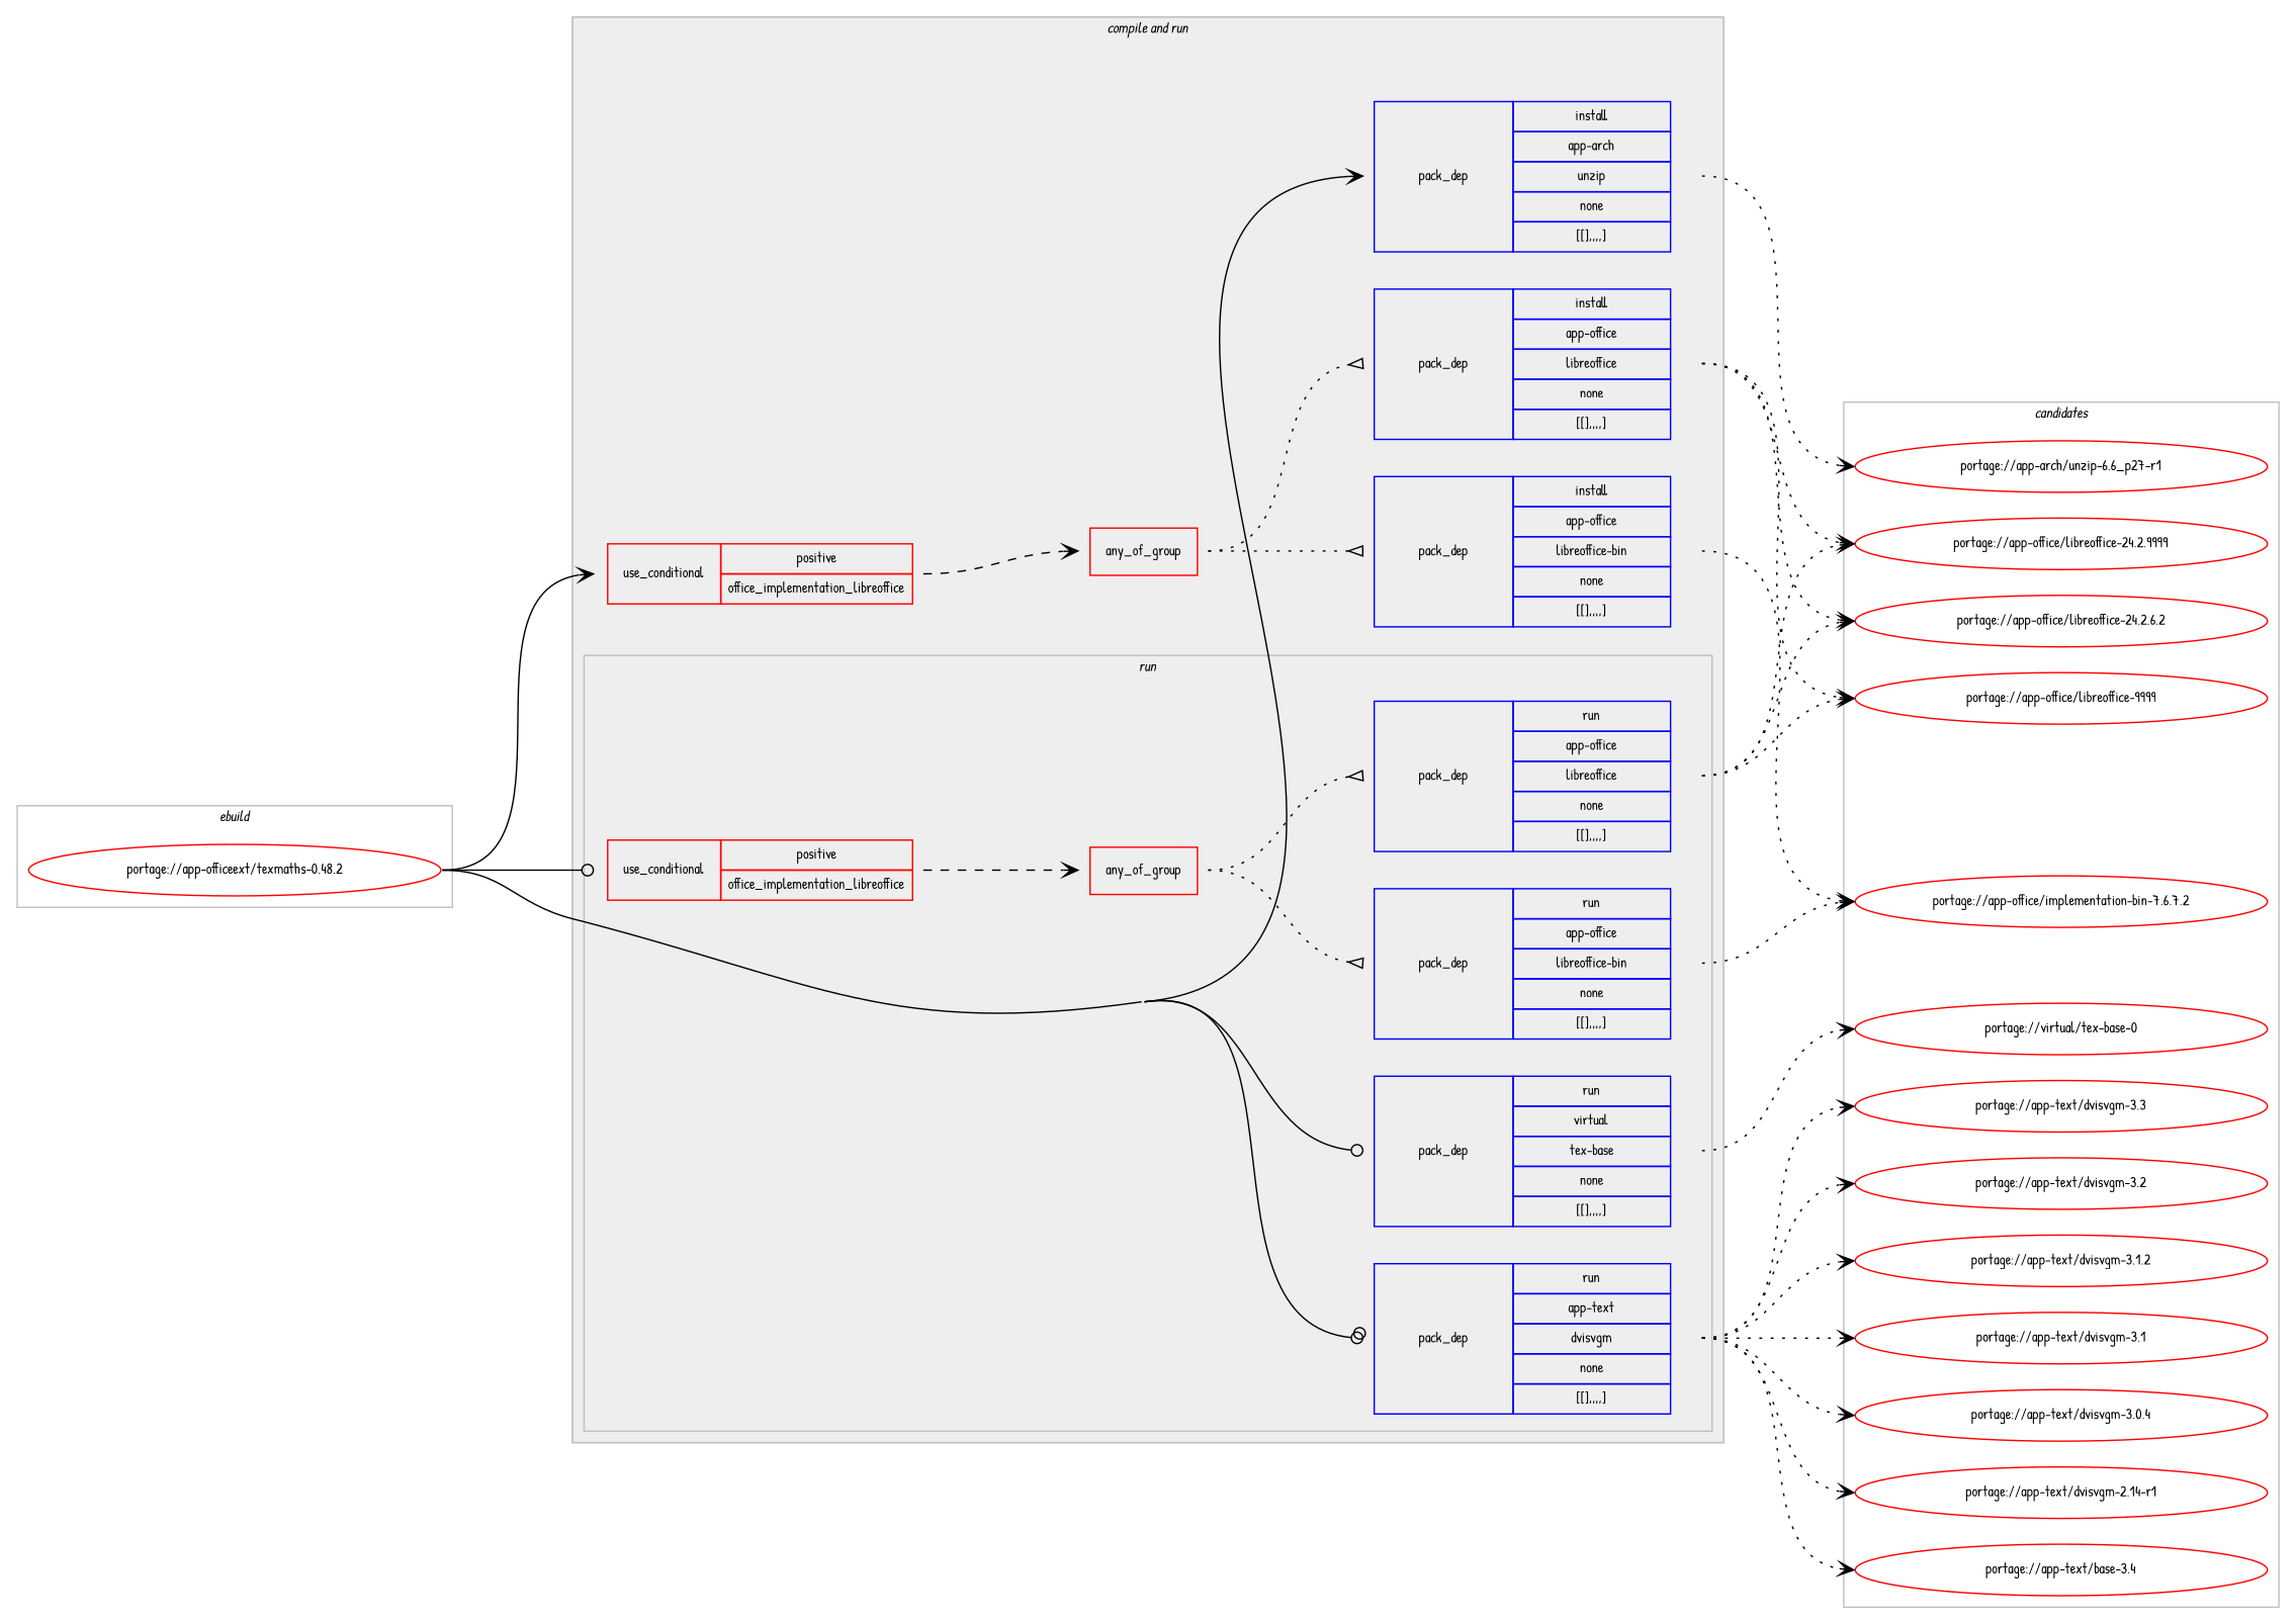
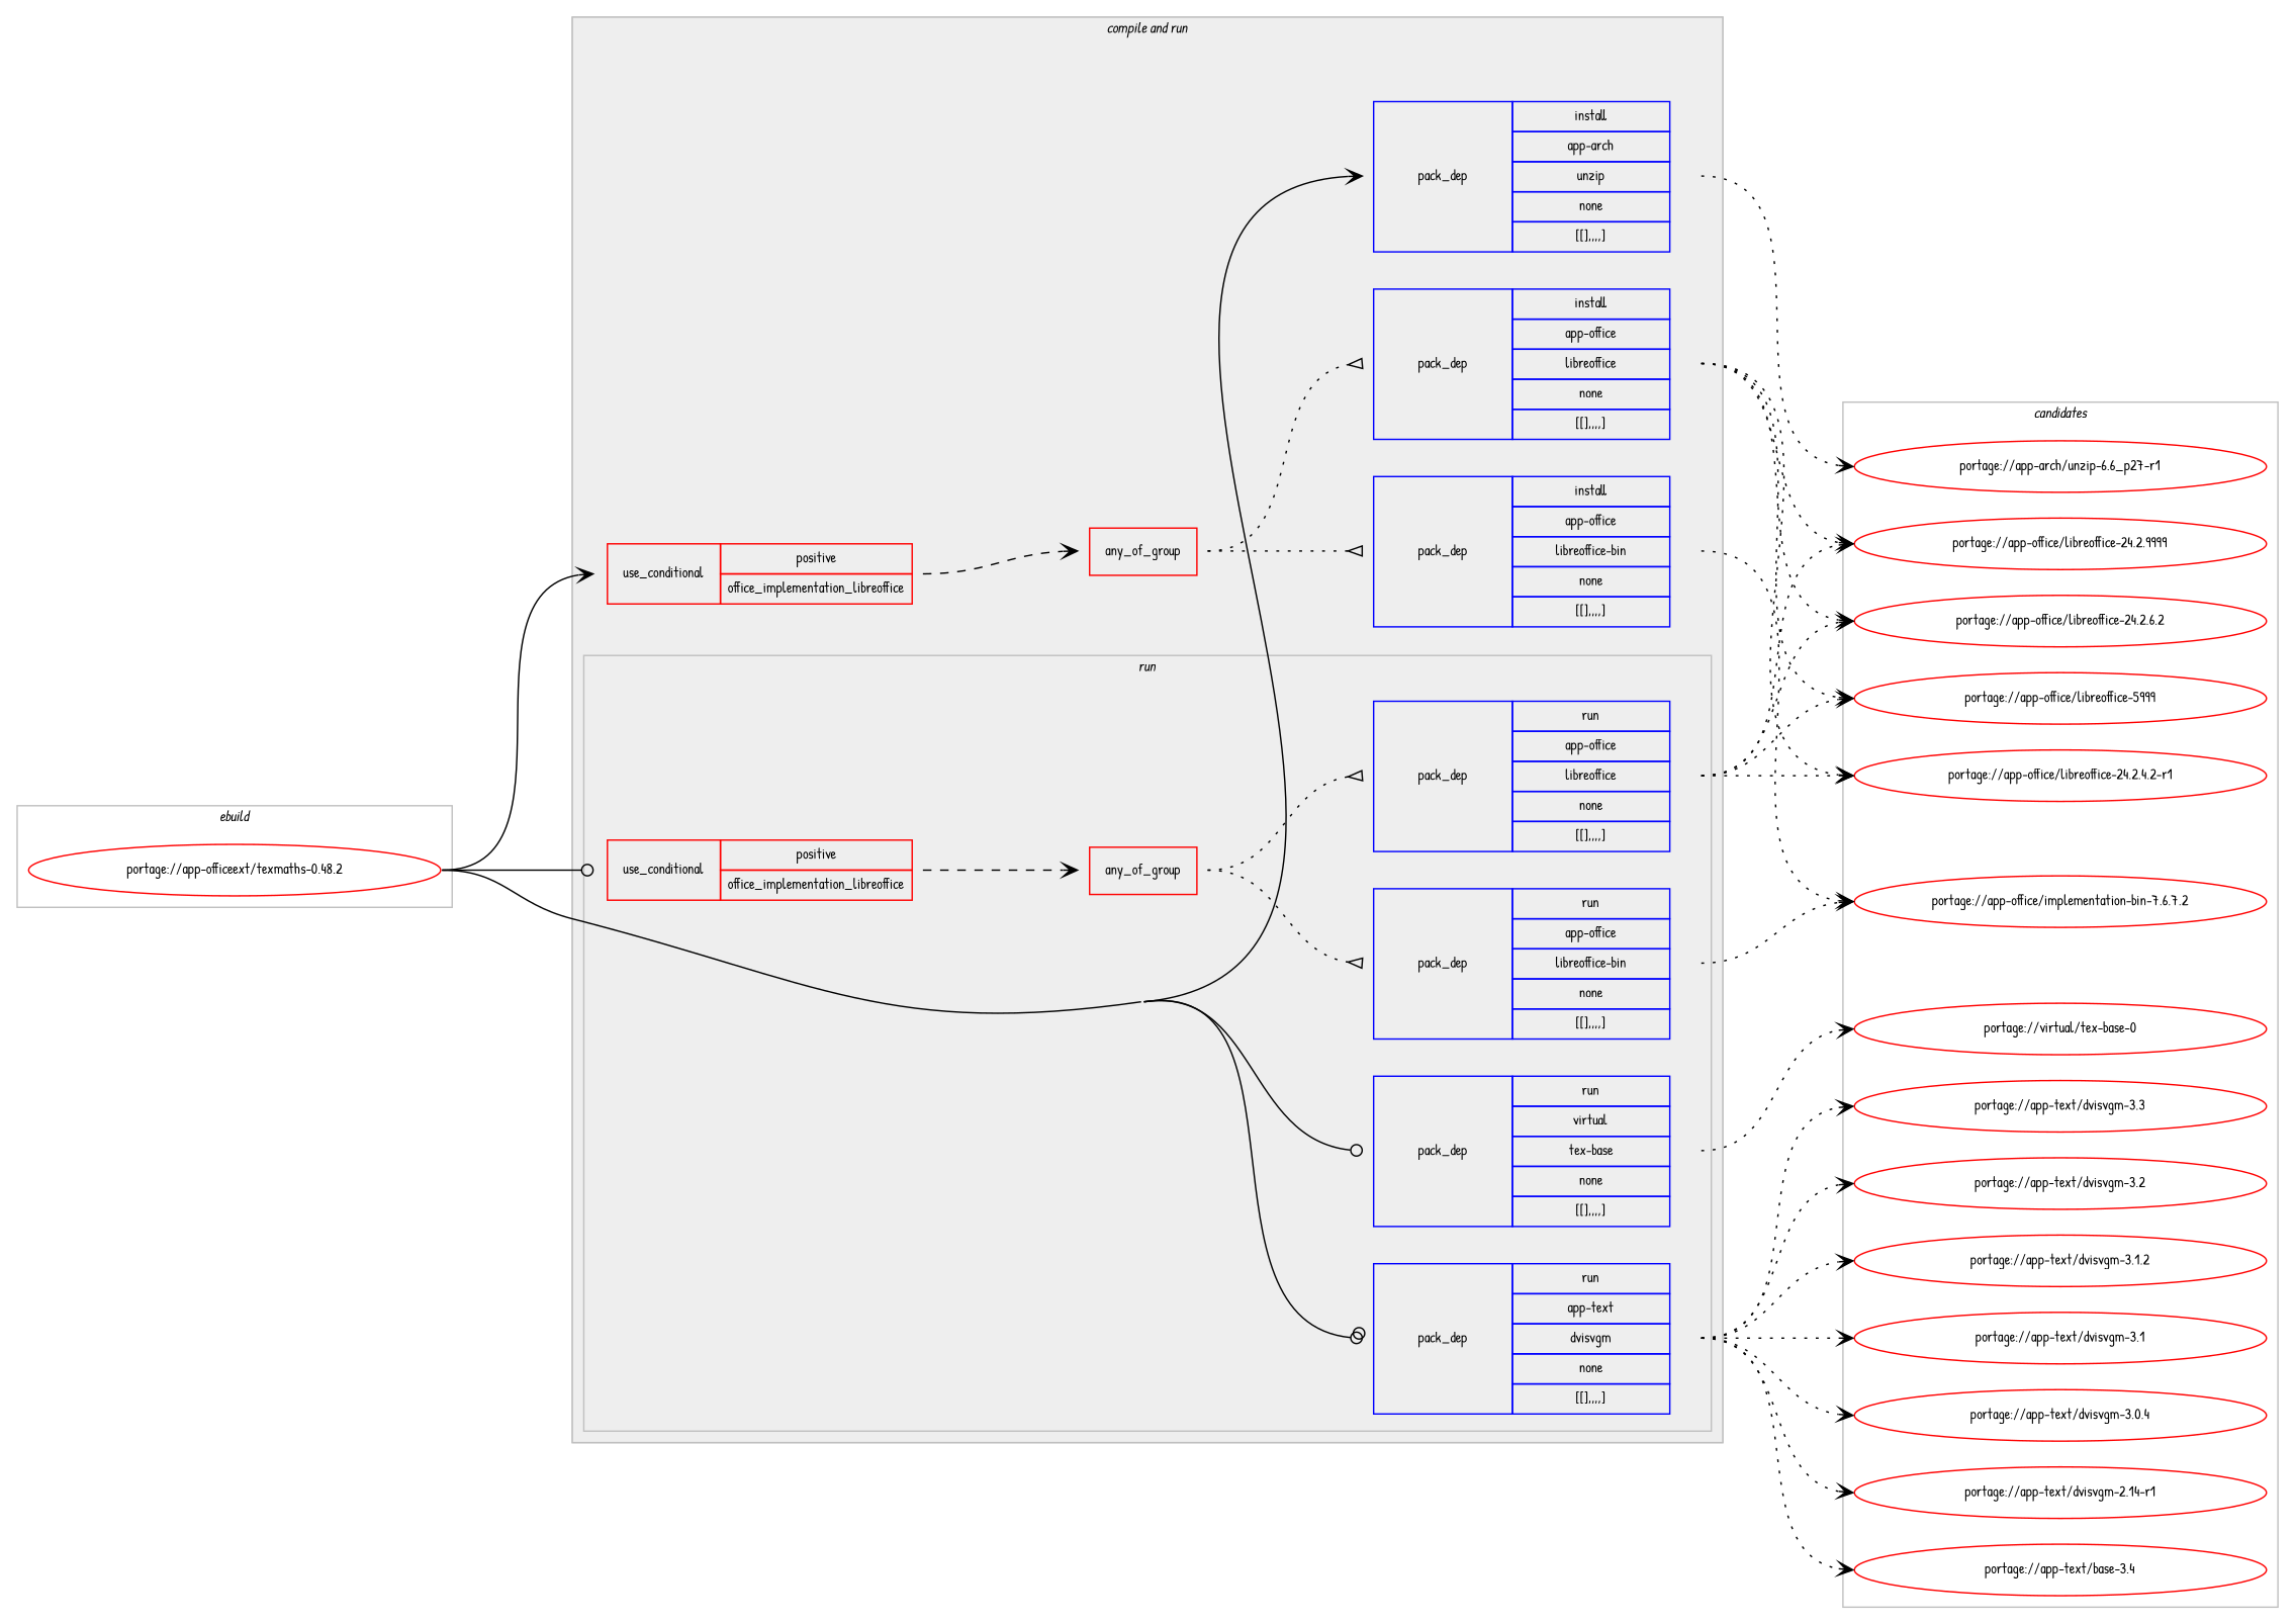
  digraph {
    compound=true
    concentrate=true
    fontname="Patrick Hand"
    fontsize=10
    newrank=true
    rankdir=LR
    ranksep=1.5
    node [color=red fontname="Patrick Hand" fontsize=10]
    edge [arrowhead=vee fontname="Patrick Hand" headport=w style=dotted tailport=e weight=100]
    n1 [label="portage://app-officeext/texmaths-0.48.2" width=4]
    n2 [color=blue label=<<TABLE BORDER="0" CELLBORDER="1" CELLSPACING="0" CELLPADDING="4" WIDTH="220"><TR><TD ROWSPAN="6" CELLPADDING="30">pack_dep</TD></TR><TR><TD WIDTH="110">install</TD></TR><TR><TD>app-office</TD></TR><TR><TD>libreoffice</TD></TR><TR><TD>none</TD></TR><TR><TD>[[],,,,]</TD></TR></TABLE>> shape=none]
    n3 [color=blue label=<<TABLE BORDER="0" CELLBORDER="1" CELLSPACING="0" CELLPADDING="4" WIDTH="220"><TR><TD ROWSPAN="6" CELLPADDING="30">pack_dep</TD></TR><TR><TD WIDTH="110">install</TD></TR><TR><TD>app-office</TD></TR><TR><TD>libreoffice-bin</TD></TR><TR><TD>none</TD></TR><TR><TD>[[],,,,]</TD></TR></TABLE>> shape=none]
    n4 [label=<<TABLE BORDER="0" CELLBORDER="1" CELLSPACING="0" CELLPADDING="4"><TR><TD CELLPADDING="10">any_of_group</TD></TR></TABLE>> shape=none]
    n5 [label=<<TABLE BORDER="0" CELLBORDER="1" CELLSPACING="0" CELLPADDING="4"><TR><TD ROWSPAN="3" CELLPADDING="10">use_conditional</TD></TR><TR><TD>positive</TD></TR><TR><TD>office_implementation_libreoffice</TD></TR></TABLE>> shape=none]
    n6 [color=blue label=<<TABLE BORDER="0" CELLBORDER="1" CELLSPACING="0" CELLPADDING="4" WIDTH="220"><TR><TD ROWSPAN="6" CELLPADDING="30">pack_dep</TD></TR><TR><TD WIDTH="110">install</TD></TR><TR><TD>app-arch</TD></TR><TR><TD>unzip</TD></TR><TR><TD>none</TD></TR><TR><TD>[[],,,,]</TD></TR></TABLE>> shape=none]
    n7 [color=blue label=<<TABLE BORDER="0" CELLBORDER="1" CELLSPACING="0" CELLPADDING="4" WIDTH="220"><TR><TD ROWSPAN="6" CELLPADDING="30">pack_dep</TD></TR><TR><TD WIDTH="110">run</TD></TR><TR><TD>virtual</TD></TR><TR><TD>tex-base</TD></TR><TR><TD>none</TD></TR><TR><TD>[[],,,,]</TD></TR></TABLE>> shape=none]
    n8 [color=blue label=<<TABLE BORDER="0" CELLBORDER="1" CELLSPACING="0" CELLPADDING="4" WIDTH="220"><TR><TD ROWSPAN="6" CELLPADDING="30">pack_dep</TD></TR><TR><TD WIDTH="110">run</TD></TR><TR><TD>app-office</TD></TR><TR><TD>libreoffice</TD></TR><TR><TD>none</TD></TR><TR><TD>[[],,,,]</TD></TR></TABLE>> shape=none]
    n9 [color=blue label=<<TABLE BORDER="0" CELLBORDER="1" CELLSPACING="0" CELLPADDING="4" WIDTH="220"><TR><TD ROWSPAN="6" CELLPADDING="30">pack_dep</TD></TR><TR><TD WIDTH="110">run</TD></TR><TR><TD>app-office</TD></TR><TR><TD>libreoffice-bin</TD></TR><TR><TD>none</TD></TR><TR><TD>[[],,,,]</TD></TR></TABLE>> shape=none]
    n10 [label=<<TABLE BORDER="0" CELLBORDER="1" CELLSPACING="0" CELLPADDING="4"><TR><TD CELLPADDING="10">any_of_group</TD></TR></TABLE>> shape=none]
    n11 [label=<<TABLE BORDER="0" CELLBORDER="1" CELLSPACING="0" CELLPADDING="4"><TR><TD ROWSPAN="3" CELLPADDING="10">use_conditional</TD></TR><TR><TD>positive</TD></TR><TR><TD>office_implementation_libreoffice</TD></TR></TABLE>> shape=none]
    n12 [color=blue label=<<TABLE BORDER="0" CELLBORDER="1" CELLSPACING="0" CELLPADDING="4" WIDTH="220"><TR><TD ROWSPAN="6" CELLPADDING="30">pack_dep</TD></TR><TR><TD WIDTH="110">run</TD></TR><TR><TD>app-text</TD></TR><TR><TD>dvisvgm</TD></TR><TR><TD>none</TD></TR><TR><TD>[[],,,,]</TD></TR></TABLE>> shape=none]
-   n13 [label="portage://app-office/libreoffice-9999" width=4]
+   n13 [label="portage://app-office/libreoffice-5999" width=4]
    n14 [label="portage://app-office/libreoffice-24.2.9999" width=4]
    n15 [label="portage://app-office/libreoffice-24.2.6.2" width=4]
+   n16 [label="portage://app-office/libreoffice-24.2.4.2-r1" width=4]
    n17 [label="portage://app-office/implementation-bin-7.6.7.2" width=4]
    n18 [label="portage://app-arch/unzip-6.6_p27-r1" width=4]
    n19 [label="portage://app-text/base-3.4" width=4]
    n20 [label="portage://app-text/dvisvgm-3.3" width=4]
    n21 [label="portage://app-text/dvisvgm-3.2" width=4]
    n22 [label="portage://app-text/dvisvgm-3.1.2" width=4]
    n23 [label="portage://app-text/dvisvgm-3.1" width=4]
    n24 [label="portage://app-text/dvisvgm-3.0.4" width=4]
    n25 [label="portage://app-text/dvisvgm-2.14-r1" width=4]
    n26 [label="portage://virtual/tex-base-0" width=4]
    subgraph cluster_1 {
      color=gray
      label=<<i>ebuild</i>>
      n1
    }
    subgraph cluster_2 {
      color=gray
      label=<<i>dependencies</i>>
      subgraph cluster_3 {
        color=gray
        fillcolor="#eeeeee"
        label=<<i>compile</i>>
        style=filled
        subgraph sub_4 {
          color=gray
          fillcolor="#eeeeee"
          label=<<i>compile</i>>
          style=filled
          n5
          subgraph sub_5 {
            color=gray
            fillcolor="#eeeeee"
            label=<<i>compile</i>>
            style=filled
            n4
            subgraph sub_6 {
              color=gray
              fillcolor="#eeeeee"
              label=<<i>compile</i>>
              style=filled
              n2
            }
            subgraph sub_7 {
              color=gray
              fillcolor="#eeeeee"
              label=<<i>compile</i>>
              style=filled
              n3
            }
          }
        }
        subgraph sub_8 {
          color=gray
          fillcolor="#eeeeee"
          label=<<i>compile</i>>
          style=filled
          n6
        }
      }
      subgraph cluster_9 {
        color=gray
        fillcolor="#eeeeee"
        label=<<i>compile and run</i>>
        style=filled
      }
      subgraph cluster_10 {
        color=gray
        fillcolor="#eeeeee"
        label=<<i>run</i>>
        style=filled
        subgraph sub_11 {
          color=gray
          fillcolor="#eeeeee"
          label=<<i>run</i>>
          style=filled
          n7
        }
        subgraph sub_12 {
          color=gray
          fillcolor="#eeeeee"
          label=<<i>run</i>>
          style=filled
          n11
          subgraph sub_13 {
            color=gray
            fillcolor="#eeeeee"
            label=<<i>run</i>>
            style=filled
            n10
            subgraph sub_14 {
              color=gray
              fillcolor="#eeeeee"
              label=<<i>run</i>>
              style=filled
              n8
            }
            subgraph sub_15 {
              color=gray
              fillcolor="#eeeeee"
              label=<<i>run</i>>
              style=filled
              n9
            }
          }
        }
        subgraph sub_16 {
          color=gray
          fillcolor="#eeeeee"
          label=<<i>run</i>>
          style=filled
          n12
        }
      }
    }
    subgraph cluster_17 {
      color=gray
      label=<<i>candidates</i>>
      rank=same
      subgraph sub_18 {
        color=black
        label=<<i>candidates</i>>
        nodesep=1
        rank=same
        n13
        n14
        n15
+       n16
      }
      subgraph sub_19 {
        color=black
        label=<<i>candidates</i>>
        nodesep=1
        rank=same
        n17
      }
      subgraph sub_20 {
        color=black
        label=<<i>candidates</i>>
        nodesep=1
        rank=same
        n18
      }
      subgraph sub_21 {
        color=black
        label=<<i>candidates</i>>
        nodesep=1
        rank=same
        n13
        n14
        n15
+       n16
      }
      subgraph sub_22 {
        color=black
        label=<<i>candidates</i>>
        nodesep=1
        rank=same
        n17
      }
      subgraph sub_23 {
        color=black
        label=<<i>candidates</i>>
        nodesep=1
        rank=same
        n19
        n20
        n21
        n22
        n23
        n24
        n25
      }
      subgraph sub_24 {
        color=black
        label=<<i>candidates</i>>
        nodesep=1
        rank=same
        n26
      }
    }
    n1 -> n5 [style=solid weight=20]
    n1 -> n6 [style=solid weight=20]
    n1 -> n7 [arrowhead=odot style=solid weight=20]
    n1 -> n11 [arrowhead=odot style=solid weight=20]
    n1 -> n12 [arrowhead=odot style=solid weight=20]
    n2 -> n13
    n2 -> n14
    n2 -> n15
+   n2 -> n16
    n3 -> n17
    n4 -> n2 [arrowhead=oinv weight=20]
    n4 -> n3 [arrowhead=oinv weight=20]
    n5 -> n4 [style=dashed weight=20]
    n6 -> n18
    n7 -> n26
    n8 -> n13
    n8 -> n14
    n8 -> n15
+   n8 -> n16
    n9 -> n17
    n10 -> n8 [arrowhead=oinv weight=20]
    n10 -> n9 [arrowhead=oinv weight=20]
    n11 -> n10 [style=dashed weight=20]
    n12 -> n19
    n12 -> n20
    n12 -> n21
    n12 -> n22
    n12 -> n23
    n12 -> n24
    n12 -> n25
  }
